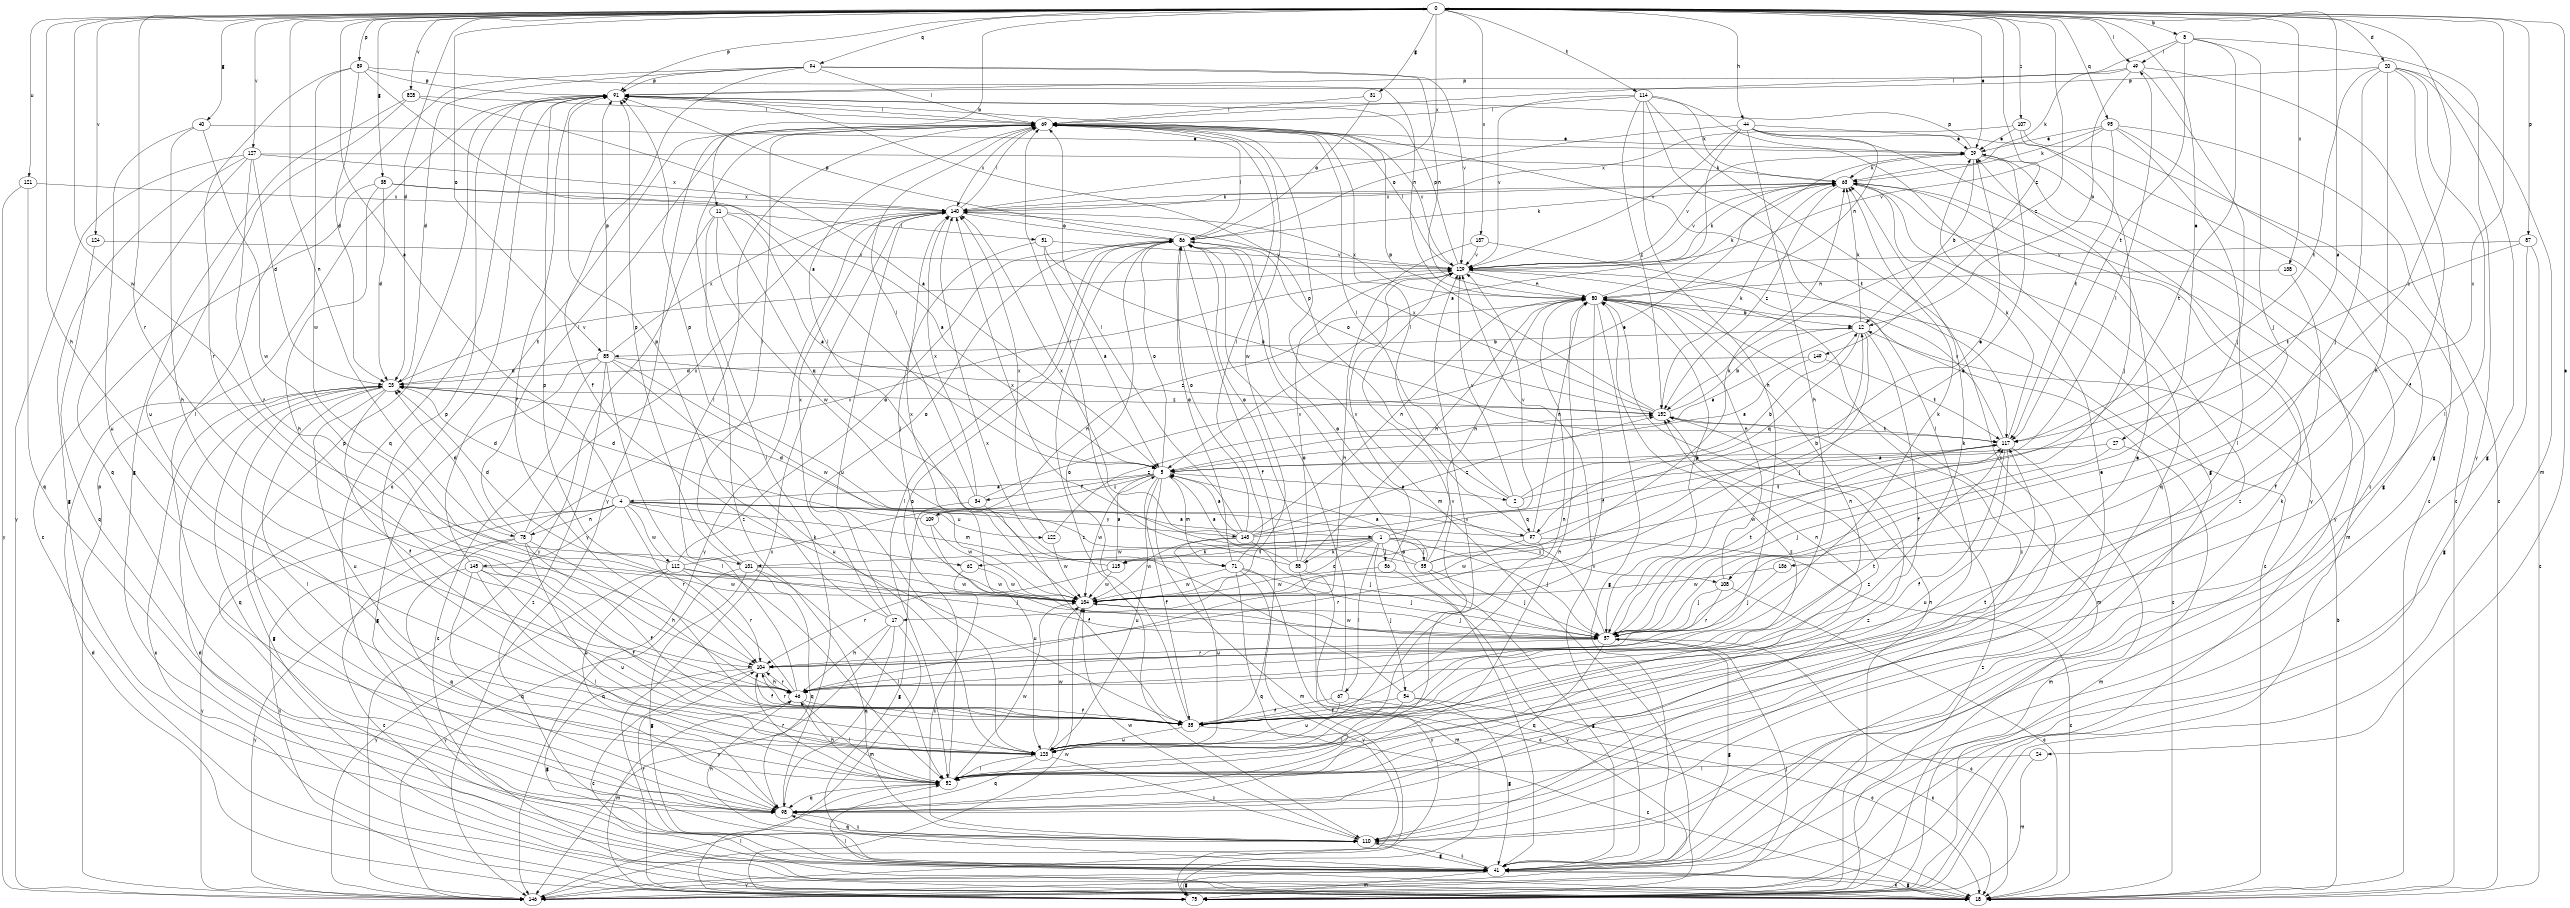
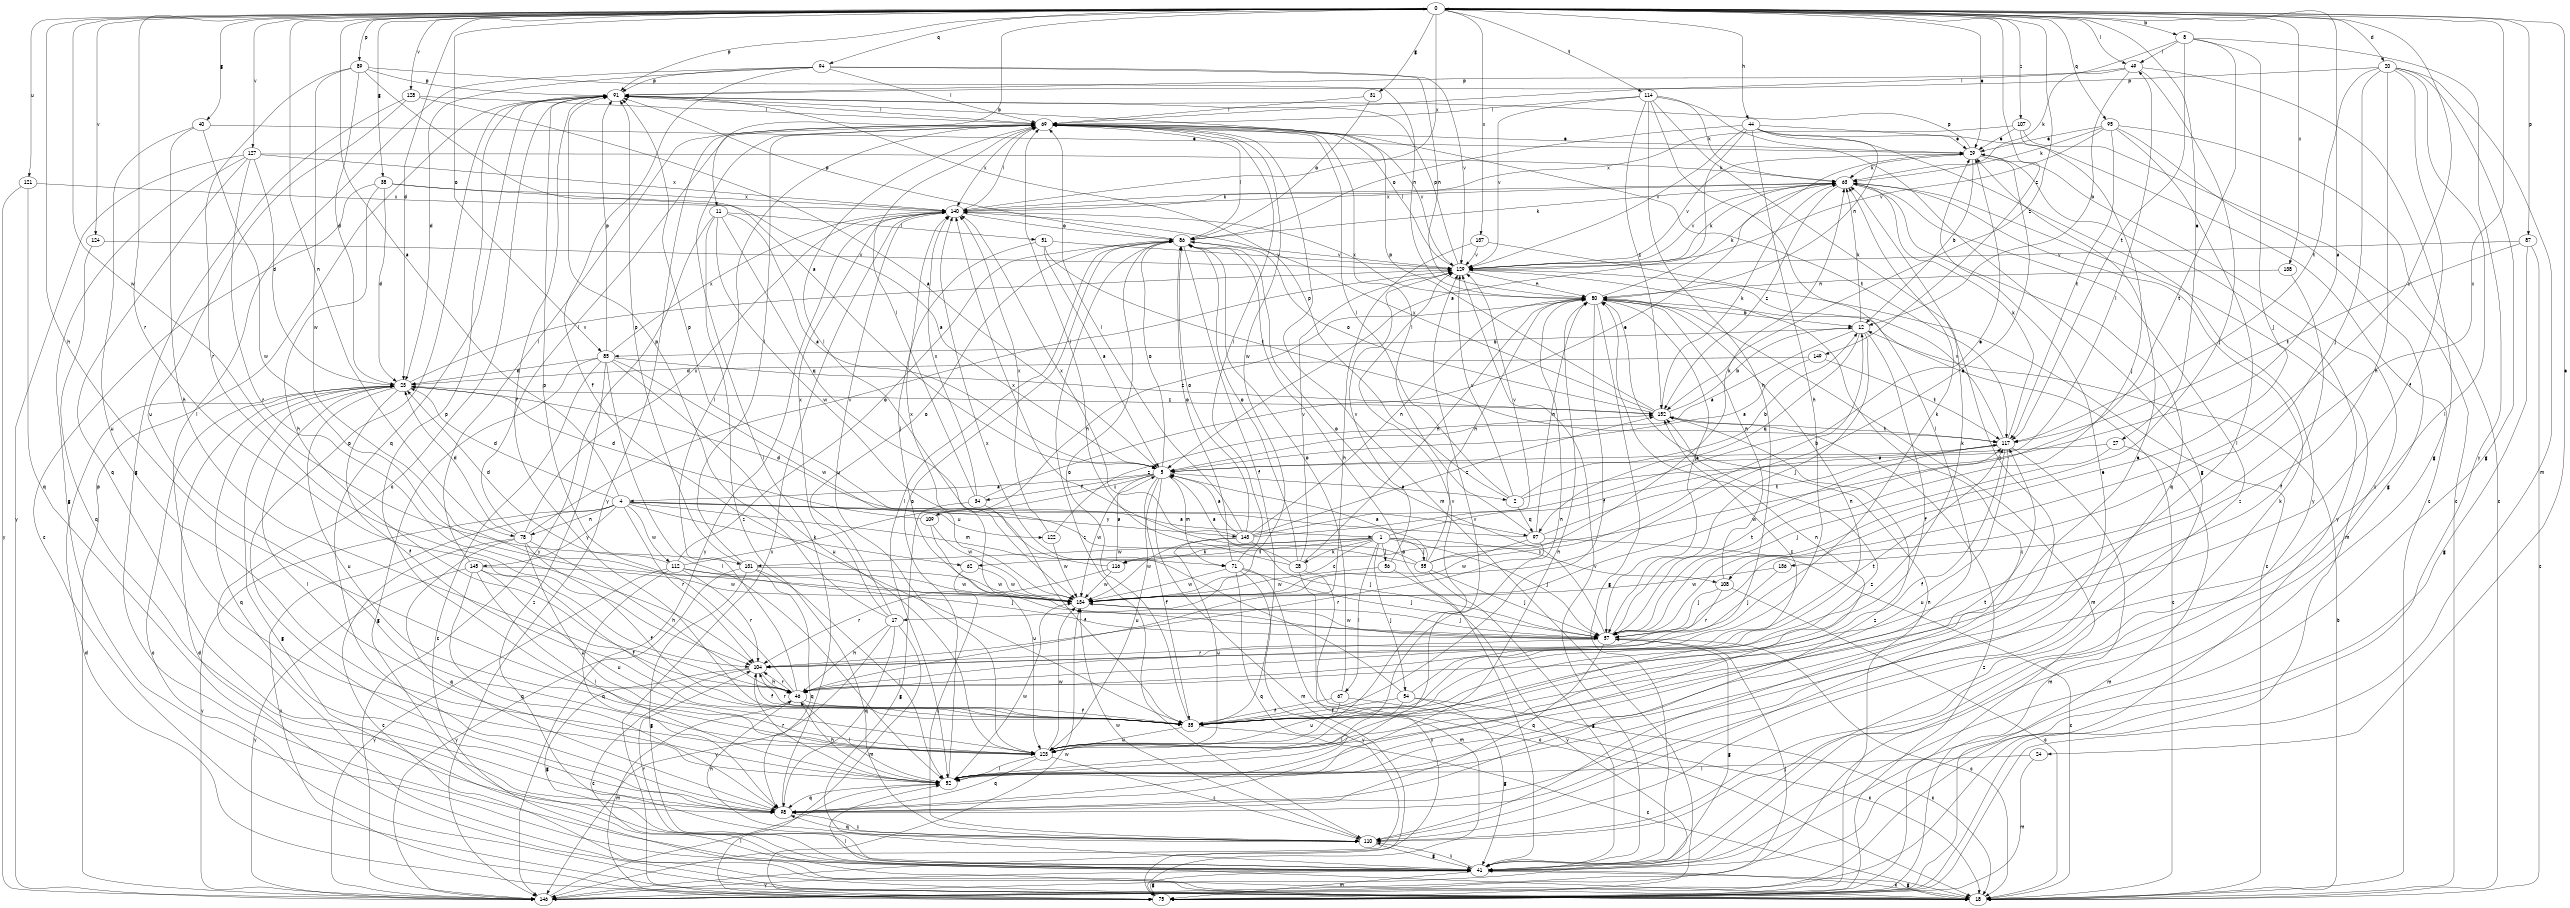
  strict digraph {
    fontname=Lato
    node [fontname=Lato]
    edge [fontname=Lato]
    0
    8
    11
    20
    23
    24
    n7 [label=27]
    29
    38
    n10 [label=31]
    40
    44
    46
    49
    78
    85
    87
    89
    91
    94
    95
    104
    107
    108
    114
    121
    124
    127
-   128 [label=828]
+   128
    131
    136
    137
    138
    140
    149
    152
    57
-   116 [label=115]
+   116
    69
    146
    117
    97
    5
    134
    51
    110
    35
    75
    41
    52
    129
    123
    98
    18
    12
    63
    86
    80
    1
    17
    54
    55
    56
-   58
+   58 [label=28]
    62
    67
    2
    4
    71
    122
    n71 [label=112]
    143
    145
    34
    109
    0 -> 8 [label=b]
    0 -> 11 [label=b]
    0 -> 20 [label=d]
    0 -> 23 [label=d]
    0 -> 24 [label=e]
    0 -> n7 [label=e]
    0 -> 29 [label=e]
    0 -> 38 [label=g]
    0 -> n10 [label=g]
    0 -> 40 [label=g]
    0 -> 44 [label=h]
    0 -> 46 [label=h]
    0 -> 49 [label=i]
    0 -> 78 [label=n]
    0 -> 85 [label=o]
    0 -> 87 [label=p]
    0 -> 89 [label=p]
    0 -> 91 [label=p]
    0 -> 94 [label=q]
    0 -> 95 [label=q]
    0 -> 104 [label=r]
    0 -> 107 [label=s]
    0 -> 108 [label=s]
    0 -> 114 [label=t]
    0 -> 121 [label=u]
    0 -> 124 [label=v]
    0 -> 127 [label=v]
    0 -> 128 [label=v]
    0 -> 131 [label=w]
    0 -> 136 [label=x]
    0 -> 137 [label=x]
    0 -> 138 [label=x]
    0 -> 140 [label=x]
    0 -> 149 [label=z]
    0 -> 152 [label=z]
    8 -> 49 [label=i]
    8 -> 57 [label=j]
    8 -> 116 [label=t]
    8 -> 69 [label=l]
    8 -> 146 [label=y]
    8 -> 117 [label=t]
    11 -> 146 [label=y]
    11 -> 97 [label=q]
    11 -> 5 [label=a]
    11 -> 134 [label=w]
    11 -> 51 [label=i]
    11 -> 110 [label=s]
    20 -> 46 [label=h]
    20 -> 91 [label=p]
    20 -> 57 [label=j]
    20 -> 117 [label=t]
    20 -> 35 [label=f]
    20 -> 75 [label=m]
    20 -> 41 [label=g]
    20 -> 52 [label=i]
    23 -> 152 [label=z]
    23 -> 35 [label=f]
    23 -> 41 [label=g]
    23 -> 52 [label=i]
    23 -> 129 [label=v]
    23 -> 123 [label=u]
    23 -> 98 [label=q]
    23 -> 18 [label=c]
    24 -> 75 [label=m]
    24 -> 52 [label=i]
    n7 -> 57 [label=j]
    n7 -> 5 [label=a]
    n7 -> 75 [label=m]
    29 -> 91 [label=p]
    29 -> 146 [label=y]
    29 -> 110 [label=s]
    29 -> 129 [label=v]
    29 -> 12 [label=b]
    29 -> 63 [label=k]
    38 -> 23 [label=d]
    38 -> 46 [label=h]
    38 -> 140 [label=x]
    38 -> 5 [label=a]
    38 -> 18 [label=c]
    n10 -> 69 [label=l]
    n10 -> 86 [label=o]
    40 -> 29 [label=e]
    40 -> 46 [label=h]
    40 -> 134 [label=w]
    40 -> 123 [label=u]
    44 -> 29 [label=e]
    44 -> 46 [label=h]
    44 -> 146 [label=y]
    44 -> 5 [label=a]
    44 -> 129 [label=v]
    44 -> 18 [label=c]
    44 -> 86 [label=o]
    44 -> 80 [label=n]
    46 -> 91 [label=p]
    46 -> 104 [label=r]
    46 -> 69 [label=l]
    46 -> 117 [label=t]
    46 -> 35 [label=f]
    46 -> 75 [label=m]
    46 -> 52 [label=i]
    49 -> 91 [label=p]
    49 -> 57 [label=j]
    49 -> 41 [label=g]
    49 -> 12 [label=b]
    49 -> 63 [label=k]
    78 -> 23 [label=d]
    78 -> 46 [label=h]
    78 -> 140 [label=x]
    78 -> 69 [label=l]
    78 -> 35 [label=f]
    78 -> 129 [label=v]
    78 -> 123 [label=u]
    78 -> 98 [label=q]
    78 -> 18 [label=c]
    85 -> 23 [label=d]
    85 -> 91 [label=p]
    85 -> 140 [label=x]
    85 -> 152 [label=z]
    85 -> 134 [label=w]
    85 -> 110 [label=s]
    85 -> 41 [label=g]
    85 -> 52 [label=i]
    85 -> 123 [label=u]
    85 -> 18 [label=c]
    87 -> 117 [label=t]
    87 -> 41 [label=g]
    87 -> 129 [label=v]
    87 -> 18 [label=c]
    89 -> 23 [label=d]
    89 -> 91 [label=p]
    89 -> 104 [label=r]
    89 -> 5 [label=a]
    89 -> 134 [label=w]
    89 -> 80 [label=n]
    91 -> 69 [label=l]
    91 -> 35 [label=f]
    91 -> 98 [label=q]
    91 -> 18 [label=c]
    94 -> 23 [label=d]
    94 -> 91 [label=p]
    94 -> 69 [label=l]
    94 -> 35 [label=f]
    94 -> 52 [label=i]
    94 -> 129 [label=v]
    94 -> 80 [label=n]
    95 -> 29 [label=e]
    95 -> 117 [label=t]
    95 -> 41 [label=g]
    95 -> 52 [label=i]
    95 -> 129 [label=v]
    95 -> 18 [label=c]
    95 -> 63 [label=k]
    104 -> 46 [label=h]
    104 -> 35 [label=f]
    104 -> 41 [label=g]
    104 -> 18 [label=c]
    104 -> 63 [label=k]
    107 -> 29 [label=e]
    107 -> 140 [label=x]
    107 -> 57 [label=j]
    107 -> 18 [label=c]
    108 -> 104 [label=r]
    108 -> 57 [label=j]
    108 -> 18 [label=c]
    108 -> 80 [label=n]
    114 -> 46 [label=h]
    114 -> 152 [label=z]
    114 -> 69 [label=l]
    114 -> 110 [label=s]
    114 -> 41 [label=g]
    114 -> 52 [label=i]
    114 -> 129 [label=v]
    114 -> 63 [label=k]
    121 -> 140 [label=x]
    121 -> 146 [label=y]
    121 -> 98 [label=q]
    124 -> 129 [label=v]
    124 -> 98 [label=q]
    127 -> 23 [label=d]
    127 -> 104 [label=r]
    127 -> 140 [label=x]
    127 -> 146 [label=y]
    127 -> 41 [label=g]
    127 -> 98 [label=q]
    127 -> 63 [label=k]
    128 -> 69 [label=l]
    128 -> 5 [label=a]
    128 -> 41 [label=g]
    128 -> 123 [label=u]
    131 -> 91 [label=p]
    131 -> 69 [label=l]
    131 -> 146 [label=y]
    131 -> 134 [label=w]
    131 -> 41 [label=g]
    131 -> 52 [label=i]
    131 -> 98 [label=q]
    136 -> 57 [label=j]
    136 -> 134 [label=w]
    137 -> 46 [label=h]
    137 -> 129 [label=v]
    137 -> 18 [label=c]
    138 -> 35 [label=f]
    138 -> 80 [label=n]
    140 -> 69 [label=l]
    140 -> 146 [label=y]
    140 -> 123 [label=u]
    140 -> 63 [label=k]
    140 -> 86 [label=o]
    149 -> 23 [label=d]
    149 -> 117 [label=t]
    149 -> 5 [label=a]
    152 -> 91 [label=p]
    152 -> 140 [label=x]
    152 -> 117 [label=t]
    152 -> 12 [label=b]
    152 -> 63 [label=k]
    152 -> 86 [label=o]
    57 -> 104 [label=r]
    57 -> 140 [label=x]
    57 -> 117 [label=t]
    57 -> 134 [label=w]
    57 -> 41 [label=g]
    57 -> 98 [label=q]
    57 -> 18 [label=c]
    57 -> 86 [label=o]
    116 -> 91 [label=p]
    116 -> 104 [label=r]
    116 -> 5 [label=a]
    116 -> 134 [label=w]
    69 -> 29 [label=e]
    69 -> 140 [label=x]
    69 -> 146 [label=y]
    69 -> 117 [label=t]
    69 -> 134 [label=w]
    69 -> 75 [label=m]
    69 -> 129 [label=v]
    146 -> 91 [label=p]
    146 -> 57 [label=j]
    146 -> 52 [label=i]
    117 -> 5 [label=a]
    117 -> 134 [label=w]
    117 -> 35 [label=f]
    117 -> 75 [label=m]
    117 -> 129 [label=v]
    117 -> 123 [label=u]
    117 -> 63 [label=k]
    97 -> 23 [label=d]
    97 -> 104 [label=r]
    97 -> 69 [label=l]
    97 -> 117 [label=t]
    97 -> 134 [label=w]
    97 -> 18 [label=c]
    97 -> 80 [label=n]
    5 -> 134 [label=w]
    5 -> 35 [label=f]
    5 -> 75 [label=m]
    5 -> 123 [label=u]
    5 -> 86 [label=o]
    5 -> 2 [label=a]
    5 -> 4 [label=a]
    5 -> 71 [label=m]
    5 -> 34 [label=f]
    5 -> 109 [label=s]
    134 -> 29 [label=e]
    134 -> 57 [label=j]
    51 -> 57 [label=j]
-   51 -> 117 [label=b]
+   51 -> 117 [label=t]
    51 -> 5 [label=a]
    51 -> 129 [label=v]
    110 -> 46 [label=h]
    110 -> 134 [label=w]
    110 -> 41 [label=g]
    110 -> 98 [label=q]
    110 -> 63 [label=k]
    35 -> 104 [label=r]
    35 -> 123 [label=u]
    35 -> 18 [label=c]
    35 -> 63 [label=k]
    35 -> 86 [label=o]
    35 -> 80 [label=n]
    75 -> 23 [label=d]
    75 -> 140 [label=x]
    75 -> 152 [label=z]
    75 -> 134 [label=w]
    75 -> 41 [label=g]
    75 -> 80 [label=n]
    41 -> 104 [label=r]
    41 -> 146 [label=y]
    41 -> 110 [label=s]
    41 -> 75 [label=m]
    41 -> 129 [label=v]
    41 -> 18 [label=c]
    41 -> 86 [label=o]
    52 -> 29 [label=e]
    52 -> 46 [label=h]
    52 -> 104 [label=r]
    52 -> 134 [label=w]
    52 -> 129 [label=v]
    52 -> 98 [label=q]
    52 -> 86 [label=o]
    52 -> 80 [label=n]
    129 -> 91 [label=p]
    129 -> 69 [label=l]
    129 -> 110 [label=s]
    129 -> 63 [label=k]
    129 -> 80 [label=n]
    123 -> 91 [label=p]
    123 -> 152 [label=z]
    123 -> 117 [label=t]
    123 -> 134 [label=w]
    123 -> 110 [label=s]
    123 -> 52 [label=i]
    123 -> 129 [label=v]
    123 -> 98 [label=q]
    123 -> 80 [label=n]
    98 -> 29 [label=e]
    98 -> 91 [label=p]
    98 -> 152 [label=z]
    98 -> 69 [label=l]
    98 -> 110 [label=s]
    98 -> 80 [label=n]
    18 -> 23 [label=d]
    18 -> 41 [label=g]
    18 -> 52 [label=i]
    18 -> 12 [label=b]
    12 -> 85 [label=b]
    12 -> 57 [label=j]
    12 -> 97 [label=q]
    12 -> 5 [label=a]
    12 -> 35 [label=f]
    12 -> 63 [label=k]
    63 -> 140 [label=x]
    63 -> 152 [label=z]
    63 -> 110 [label=s]
    63 -> 75 [label=m]
    63 -> 129 [label=v]
    63 -> 98 [label=q]
    86 -> 91 [label=p]
    86 -> 69 [label=l]
    86 -> 110 [label=s]
    86 -> 35 [label=f]
    86 -> 52 [label=i]
    86 -> 129 [label=v]
    86 -> 63 [label=k]
    80 -> 140 [label=x]
    80 -> 57 [label=j]
    80 -> 35 [label=f]
    80 -> 75 [label=m]
    80 -> 41 [label=g]
    80 -> 18 [label=c]
    80 -> 12 [label=b]
    80 -> 63 [label=k]
    1 -> 49 [label=i]
    1 -> 108 [label=s]
    1 -> 131 [label=w]
    1 -> 57 [label=j]
    1 -> 116 [label=t]
    1 -> 17 [label=c]
    1 -> 54 [label=j]
    1 -> 55 [label=j]
    1 -> 56 [label=j]
    1 -> 58 [label=k]
    1 -> 62 [label=k]
    1 -> 67 [label=l]
    17 -> 46 [label=h]
    17 -> 91 [label=p]
    17 -> 140 [label=x]
    17 -> 146 [label=y]
    17 -> 75 [label=m]
    17 -> 98 [label=q]
    17 -> 86 [label=o]
    54 -> 140 [label=x]
    54 -> 152 [label=z]
    54 -> 35 [label=f]
    54 -> 41 [label=g]
    54 -> 52 [label=i]
    54 -> 18 [label=c]
    55 -> 140 [label=x]
    55 -> 57 [label=j]
    55 -> 69 [label=l]
    55 -> 5 [label=a]
    55 -> 41 [label=g]
    55 -> 12 [label=b]
    55 -> 63 [label=k]
    55 -> 80 [label=n]
    56 -> 146 [label=y]
    56 -> 134 [label=w]
    56 -> 129 [label=v]
    58 -> 69 [label=l]
    58 -> 146 [label=y]
    58 -> 5 [label=a]
    58 -> 129 [label=v]
    58 -> 18 [label=c]
    58 -> 86 [label=o]
    58 -> 80 [label=n]
    62 -> 134 [label=w]
    62 -> 110 [label=s]
    67 -> 35 [label=f]
    67 -> 123 [label=u]
    67 -> 18 [label=c]
    67 -> 86 [label=o]
    2 -> 0 [label=a]
    2 -> 91 [label=p]
    2 -> 69 [label=l]
    2 -> 97 [label=q]
    2 -> 129 [label=v]
    2 -> 12 [label=b]
    4 -> 0 [label=a]
    4 -> 23 [label=d]
    4 -> 78 [label=n]
    4 -> 104 [label=r]
    4 -> 146 [label=y]
    4 -> 75 [label=s]
    4 -> 1 [label=a]
    4 -> 62 [label=k]
    4 -> 71 [label=m]
    4 -> 122 [label=u]
    4 -> n71 [label=w]
    4 -> 143 [label=y]
    4 -> 145 [label=y]
    71 -> 57 [label=j]
    71 -> 69 [label=l]
    71 -> 146 [label=y]
    71 -> 134 [label=w]
    71 -> 75 [label=m]
    71 -> 98 [label=q]
    71 -> 86 [label=o]
    122 -> 140 [label=x]
    122 -> 152 [label=z]
    122 -> 134 [label=w]
    n71 -> 23 [label=d]
    n71 -> 104 [label=r]
    n71 -> 57 [label=j]
    n71 -> 146 [label=y]
    n71 -> 134 [label=w]
    n71 -> 98 [label=q]
    n71 -> 86 [label=o]
    n71 -> 80 [label=n]
    143 -> 29 [label=e]
    143 -> 140 [label=x]
    143 -> 152 [label=z]
    143 -> 57 [label=j]
    143 -> 69 [label=l]
    143 -> 5 [label=a]
    143 -> 134 [label=w]
    143 -> 129 [label=v]
    143 -> 123 [label=u]
    143 -> 86 [label=o]
    143 -> 80 [label=n]
-   145 -> 69 [label=t]
+   145 -> 69 [label=l]
    145 -> 146 [label=y]
    145 -> 134 [label=w]
    145 -> 35 [label=f]
    145 -> 52 [label=i]
    145 -> 123 [label=u]
    145 -> 98 [label=q]
    34 -> 29 [label=e]
    34 -> 140 [label=x]
    34 -> 69 [label=l]
    34 -> 35 [label=f]
    34 -> 41 [label=g]
    109 -> 23 [label=d]
    109 -> 134 [label=w]
    109 -> 123 [label=u]
  }
